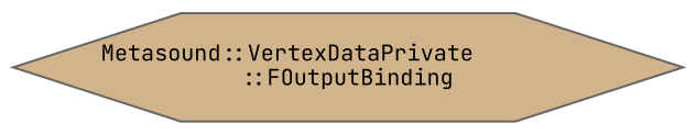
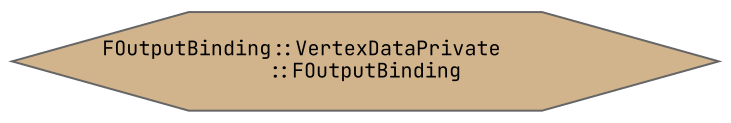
  digraph {
    rankdir=LR
    fontname="JetBrains Mono"
-   n1 [color=grey40 fillcolor=tan fontname="JetBrains Mono" fontsize=10 height=0.2 label="Metasound::VertexDataPrivate\l::FOutputBinding" shape=hexagon style=filled width=0.4]
+   n1 [color=grey40 fillcolor=tan fontname="JetBrains Mono" fontsize=10 height=0.2 label="FOutputBinding::VertexDataPrivate\l::FOutputBinding" shape=hexagon style=filled width=0.4]
  }
